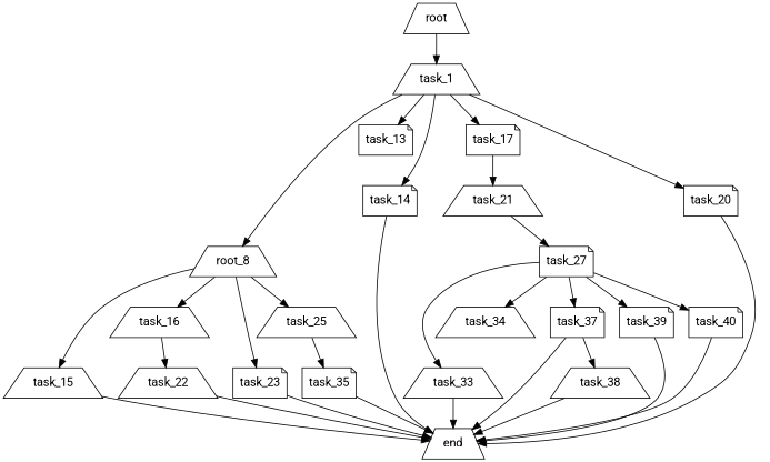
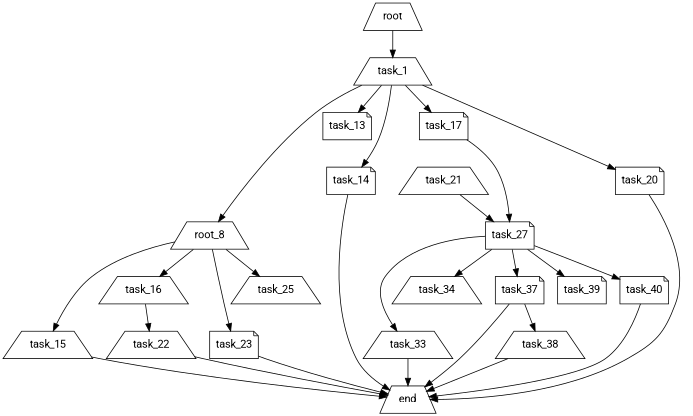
  digraph {
    fontname=Roboto
    node [fontname=Roboto shape=trapezium]
    edge [fontname=Roboto]
    root
    task_1
    n3 [label=root_8]
    task_13 [shape=note]
    task_14 [shape=note]
    task_17 [shape=note]
    task_20 [shape=note]
    task_15
    task_16
    task_23 [shape=note]
    task_25
    end
    task_21
    task_27 [shape=note]
    task_22
-   task_35 [shape=note]
    task_33
    task_34
    task_37 [shape=note]
    task_39 [shape=note]
    task_40 [shape=note]
    task_38
    root -> task_1
    task_1 -> n3
    task_1 -> task_13
    task_1 -> task_14
    task_1 -> task_17
    task_1 -> task_20
    n3 -> task_15
    n3 -> task_16
    n3 -> task_23
    n3 -> task_25
    task_14 -> end
-   task_17 -> task_21
+   task_17 -> task_27
    task_20 -> end
    task_15 -> end
    task_16 -> task_22
    task_23 -> end
-   task_25 -> task_35
    task_21 -> task_27
    task_27 -> task_33
    task_27 -> task_34
    task_27 -> task_37
    task_27 -> task_39
    task_27 -> task_40
    task_22 -> end
-   task_35 -> end
    task_33 -> end
    task_37 -> end
    task_37 -> task_38
-   task_39 -> end
    task_40 -> end
    task_38 -> end
  }
